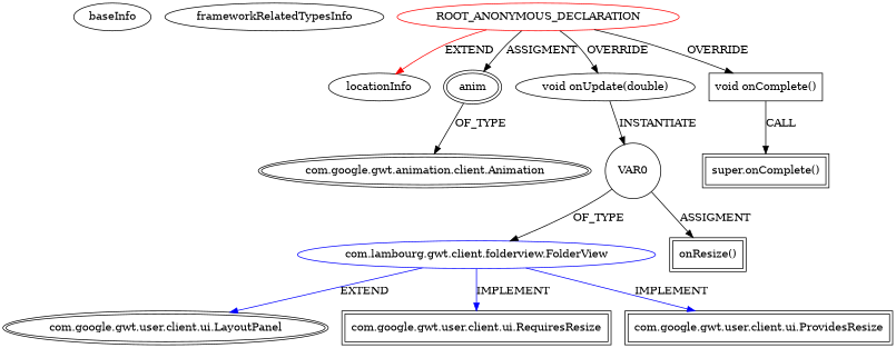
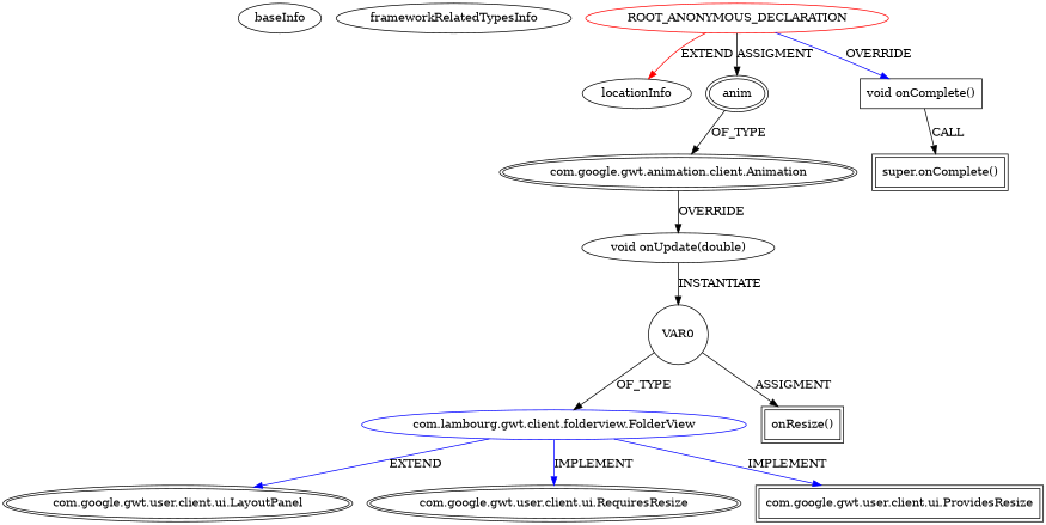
  digraph {
    node [isFrameworkType=true]
    baseInfo [category=extension_graph graphId=3535 isAnonymous=true possibleRelation=true isFrameworkType=""]
    frameworkRelatedTypesInfo [0="com.google.gwt.animation.client.Animation" isFrameworkType=""]
    locationInfo [contextSignature="void setDirectories(com.google.gwt.xml.client.Document)" filePath="/lambourg-WebGallery/WebGallery-master/client/src/com/lambourg/webgallery/client/folderview/FolderView.java" graphId=3535 projectName="lambourg-WebGallery" isFrameworkType=""]
    n4 [color=red isFrameworkType=false label=ROOT_ANONYMOUS_DECLARATION vertexType=ROOT_ANONYMOUS_DECLARATION]
    n5 [label=anim peripheries=2 vertexType=OUTSIDE_VARIABLE_EXPRESION]
    n6 [isFrameworkType=false label="void onUpdate(double)" shape=ellipse vertexType=OVERRIDING_METHOD_DECLARATION]
    n7 [isFrameworkType=false label="void onComplete()" shape=box vertexType=OVERRIDING_METHOD_DECLARATION]
    n8 [label="com.google.gwt.animation.client.Animation" peripheries=2 vertexType=FRAMEWORK_CLASS_TYPE]
    n9 [isFrameworkType=false label=VAR0 shape=circle vertexType=VARIABLE_EXPRESION]
    n10 [label="super.onComplete()" peripheries=2 shape=box vertexType=SUPER_CALL]
    n11 [color=blue isFrameworkType=false label="com.lambourg.gwt.client.folderview.FolderView" vertexType=REFERENCE_CLIENT_CLASS_DECLARATION]
    n12 [label="onResize()" peripheries=2 shape=box vertexType=INSIDE_CALL]
    n13 [label="com.google.gwt.user.client.ui.LayoutPanel" peripheries=2 vertexType=FRAMEWORK_CLASS_TYPE]
-   n14 [label="com.google.gwt.user.client.ui.RequiresResize" peripheries=2 vertexType=FRAMEWORK_INTERFACE_TYPE shape=box]
+   n14 [label="com.google.gwt.user.client.ui.RequiresResize" peripheries=2 vertexType=FRAMEWORK_INTERFACE_TYPE]
    n15 [label="com.google.gwt.user.client.ui.ProvidesResize" peripheries=2 shape=box vertexType=FRAMEWORK_INTERFACE_TYPE]
    n4 -> locationInfo [color=red label=EXTEND]
    n4 -> n5 [label=ASSIGMENT]
-   n4 -> n6 [label=OVERRIDE]
-   n4 -> n7 [label=OVERRIDE]
+   n8 -> n6 [label=OVERRIDE]
+   n4 -> n7 [label=OVERRIDE color=blue]
    n5 -> n8 [label=OF_TYPE]
    n6 -> n9 [label=INSTANTIATE]
    n7 -> n10 [label=CALL]
    n9 -> n11 [label=OF_TYPE]
    n9 -> n12 [label=ASSIGMENT]
    n11 -> n13 [color=blue label=EXTEND]
    n11 -> n14 [color=blue label=IMPLEMENT]
    n11 -> n15 [color=blue label=IMPLEMENT]
  }
